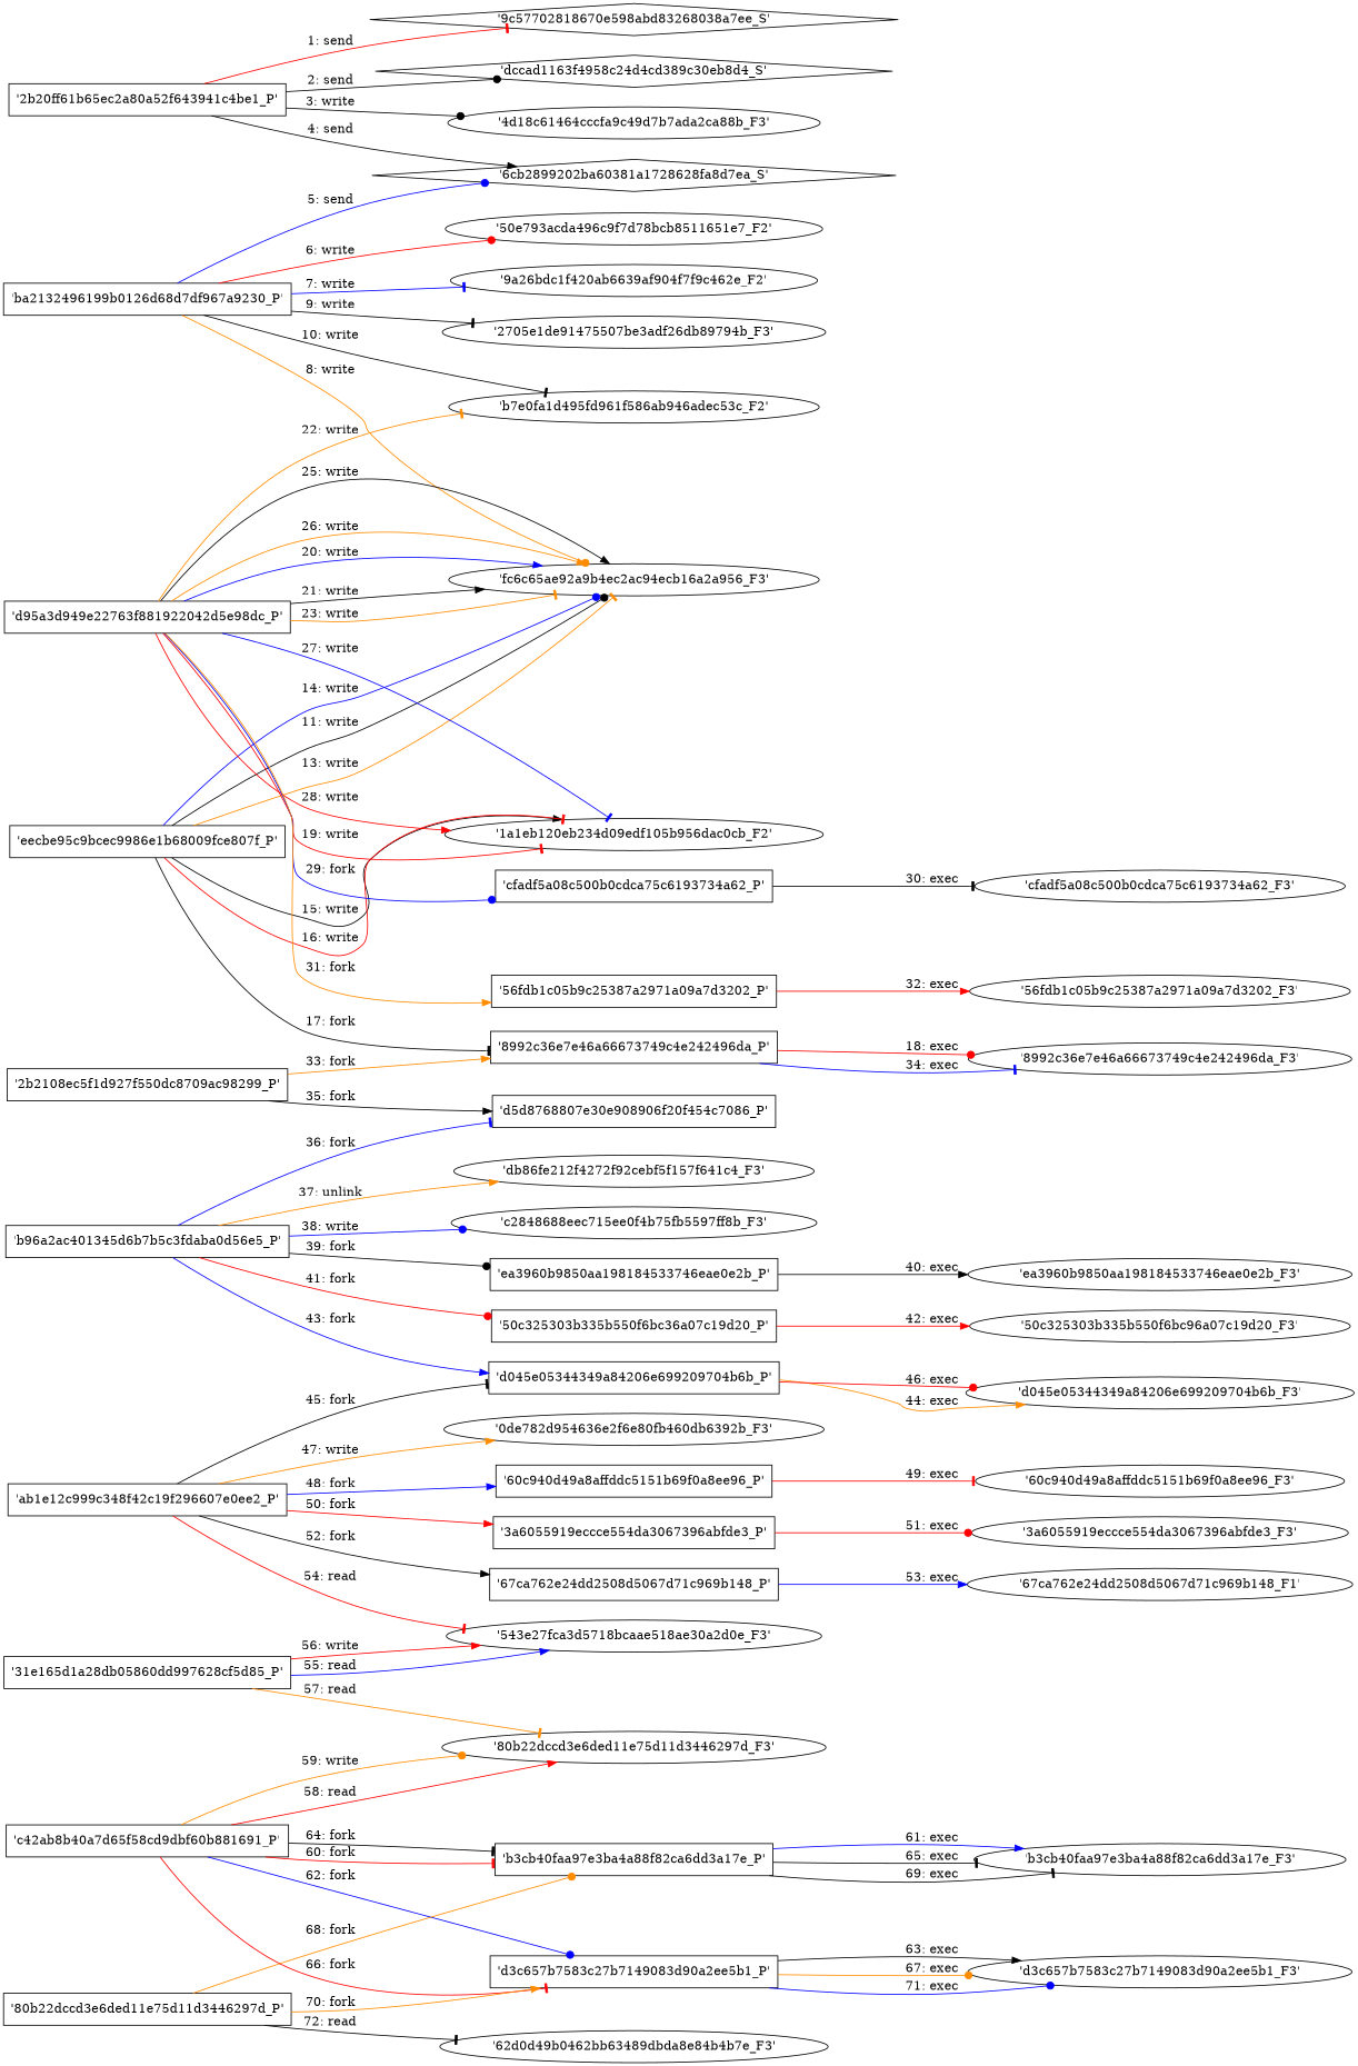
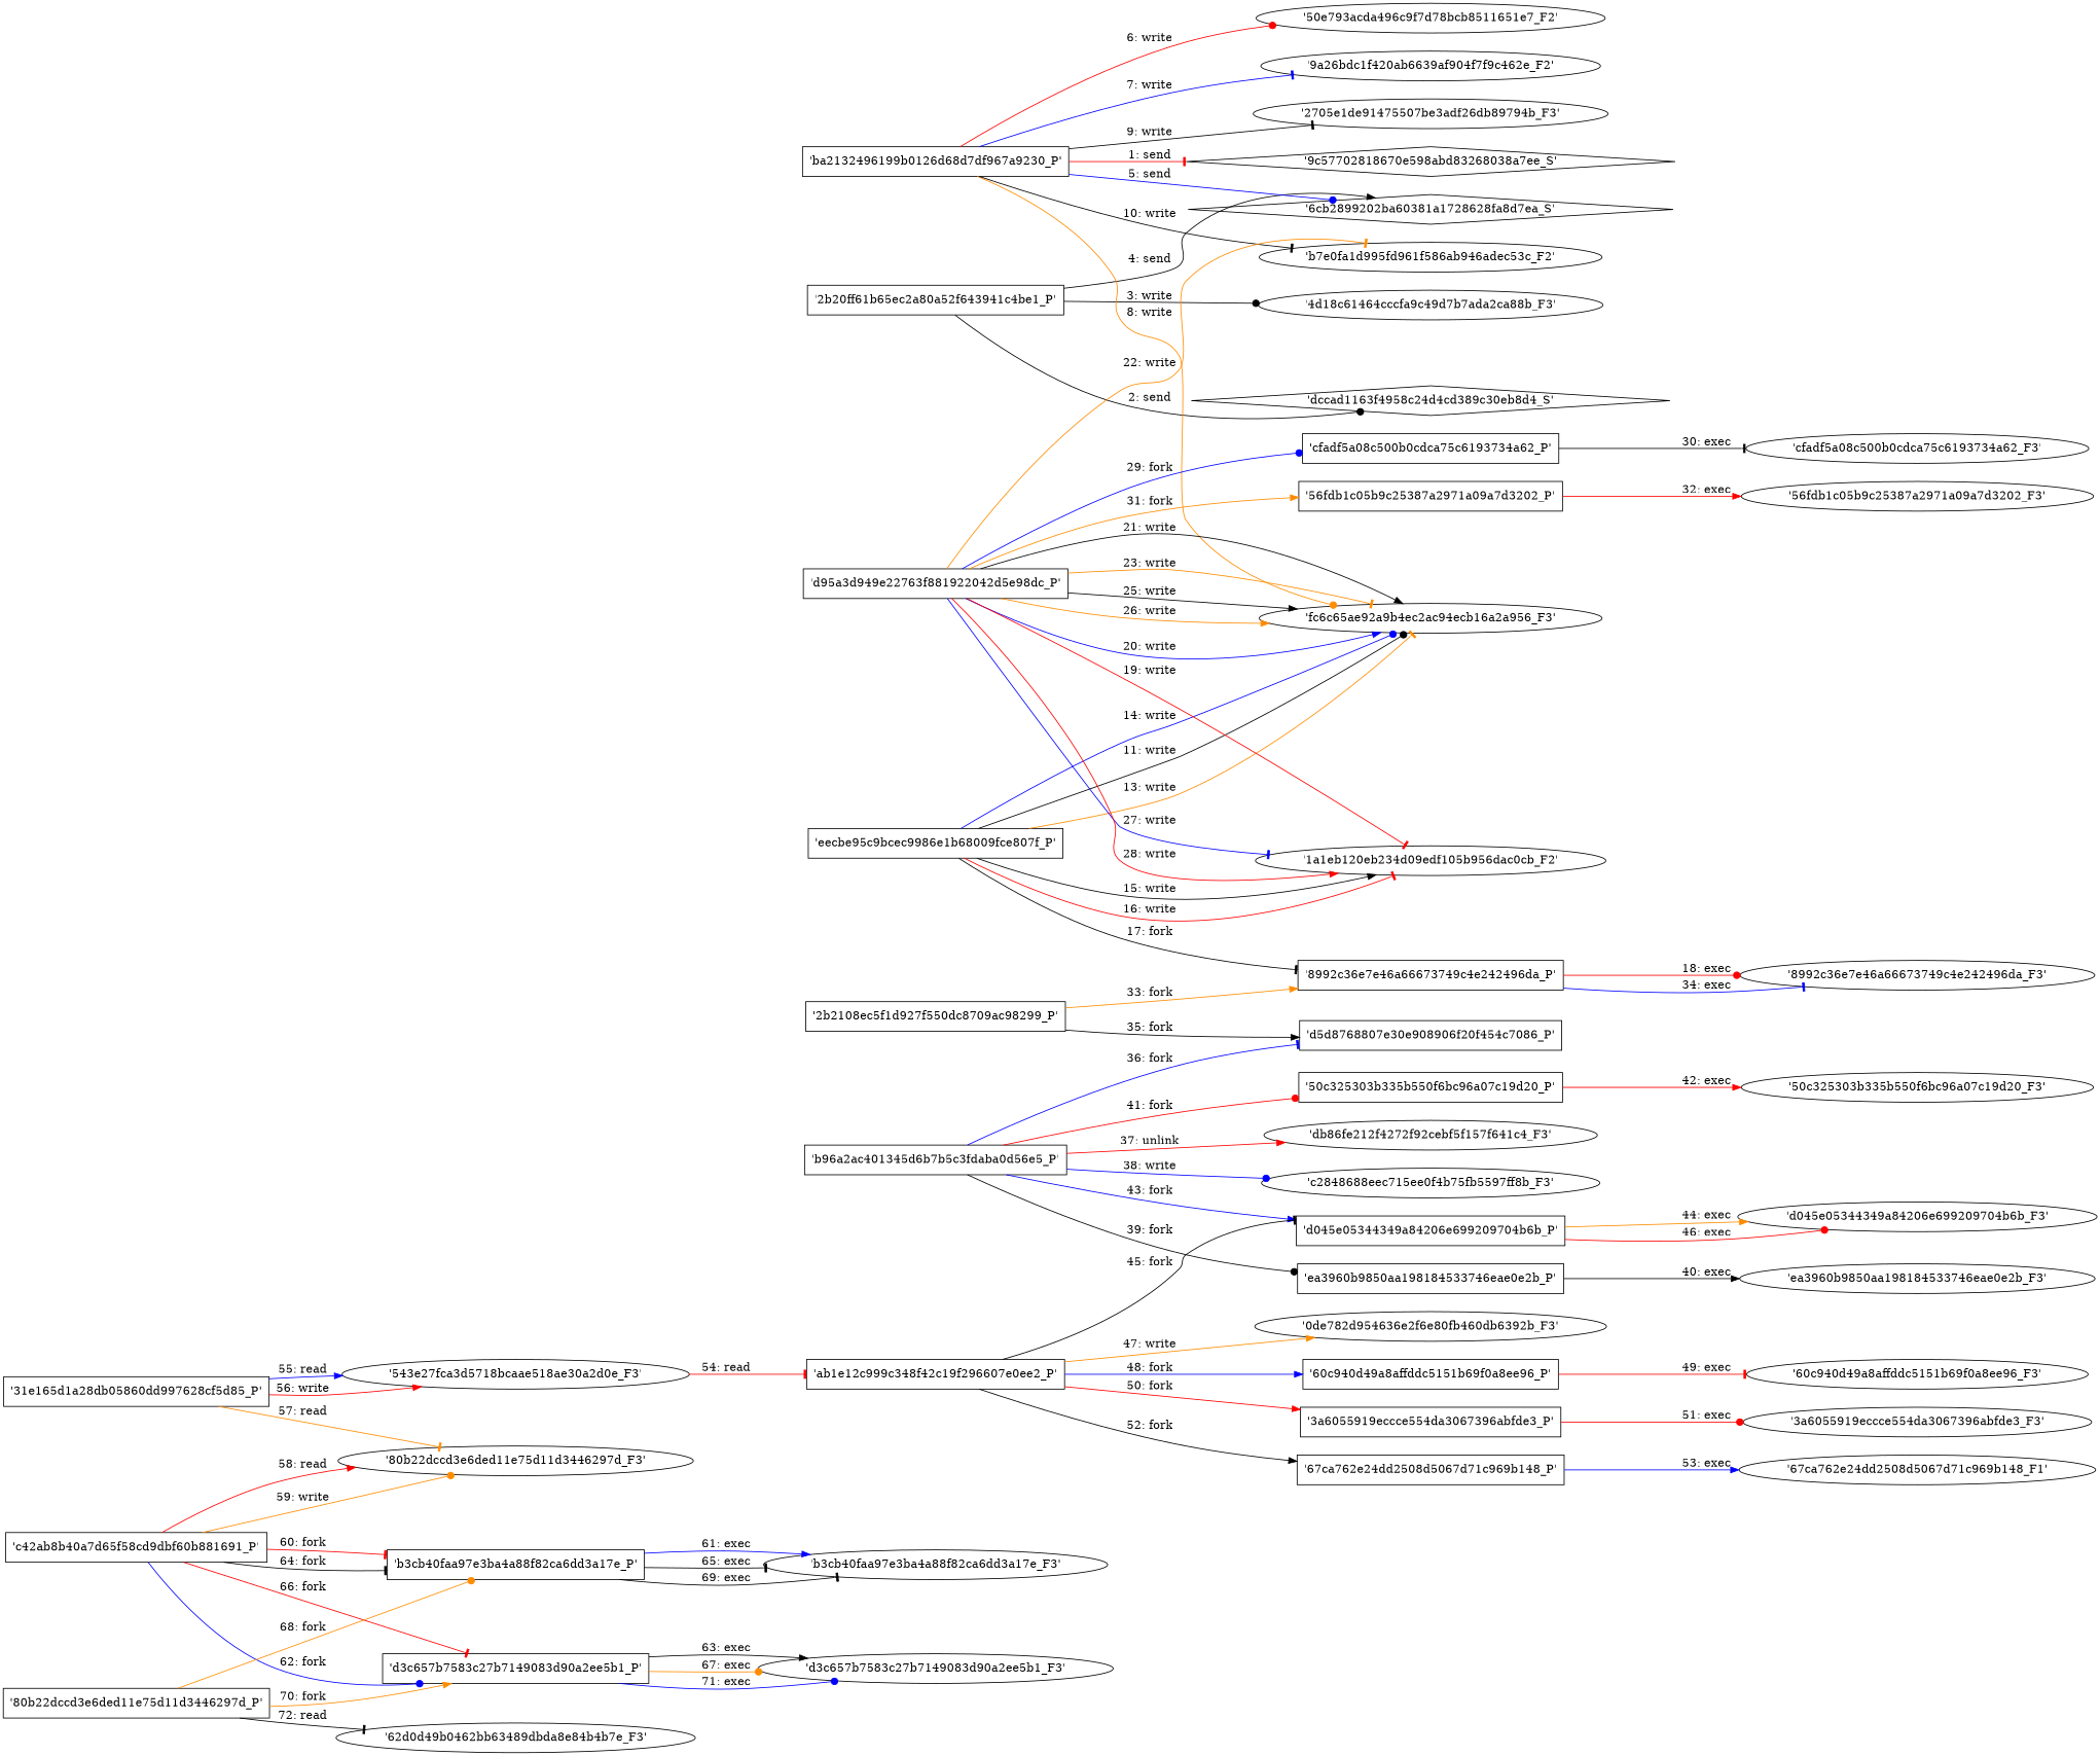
  digraph {
    engine=neato
    fixedsize=false
    fontsize=10
    nodesep=0.3
    rankdir=LR
    ranksep=0
    splines=true
    node [node_type=Process shape=ellipse]
    edge [arrowhead=normal color=black]
    "'9c57702818670e598abd83268038a7ee_S'" [node_type=Socket shape=diamond]
    "'2b20ff61b65ec2a80a52f643941c4be1_P'" [shape=box]
    "'dccad1163f4958c24d4cd389c30eb8d4_S'" [node_type=Socket shape=diamond]
    "'4d18c61464cccfa9c49d7b7ada2ca88b_F3'" [node_type=file]
    "'6cb2899202ba60381a1728628fa8d7ea_S'" [node_type=Socket shape=diamond]
    "'ba2132496199b0126d68d7df967a9230_P'" [shape=box]
    "'50e793acda496c9f7d78bcb8511651e7_F2'" [node_type=file]
    "'9a26bdc1f420ab6639af904f7f9c462e_F2'" [node_type=file]
    "'fc6c65ae92a9b4ec2ac94ecb16a2a956_F3'" [node_type=file]
    "'2705e1de91475507be3adf26db89794b_F3'" [node_type=file]
-   "'b7e0fa1d495fd961f586ab946adec53c_F2'" [node_type=file]
+   "'b7e0fa1d495fd961f586ab946adec53c_F2'" [node_type=file label="'b7e0fa1d995fd961f586ab946adec53c_F2'"]
    "'eecbe95c9bcec9986e1b68009fce807f_P'" [shape=box]
    "'1a1eb120eb234d09edf105b956dac0cb_F2'" [node_type=file]
    "'8992c36e7e46a66673749c4e242496da_P'" [shape=box]
    "'8992c36e7e46a66673749c4e242496da_F3'" [node_type=File]
    "'d95a3d949e22763f881922042d5e98dc_P'" [shape=box]
    "'cfadf5a08c500b0cdca75c6193734a62_P'" [shape=box]
    "'56fdb1c05b9c25387a2971a09a7d3202_P'" [shape=box]
    "'cfadf5a08c500b0cdca75c6193734a62_F3'" [node_type=File]
    "'56fdb1c05b9c25387a2971a09a7d3202_F3'" [node_type=File]
    n21 [label="'2b2108ec5f1d927f550dc8709ac98299_P'" shape=box]
    "'d5d8768807e30e908906f20f454c7086_P'" [shape=box]
    "'b96a2ac401345d6b7b5c3fdaba0d56e5_P'" [shape=box]
    "'db86fe212f4272f92cebf5f157f641c4_F3'" [node_type=file]
    "'c2848688eec715ee0f4b75fb5597ff8b_F3'" [node_type=file]
    "'ea3960b9850aa198184533746eae0e2b_P'" [shape=box]
-   "'50c325303b335b550f6bc96a07c19d20_P'" [shape=box label="'50c325303b335b550f6bc36a07c19d20_P'"]
+   "'50c325303b335b550f6bc96a07c19d20_P'" [shape=box]
    "'d045e05344349a84206e699209704b6b_P'" [shape=box]
    "'ea3960b9850aa198184533746eae0e2b_F3'" [node_type=File]
    "'50c325303b335b550f6bc96a07c19d20_F3'" [node_type=File]
    "'d045e05344349a84206e699209704b6b_F3'" [node_type=File]
    "'ab1e12c999c348f42c19f296607e0ee2_P'" [shape=box]
    "'0de782d954636e2f6e80fb460db6392b_F3'" [node_type=file]
    "'60c940d49a8affddc5151b69f0a8ee96_P'" [shape=box]
    "'3a6055919eccce554da3067396abfde3_P'" [shape=box]
    "'67ca762e24dd2508d5067d71c969b148_P'" [shape=box]
    "'543e27fca3d5718bcaae518ae30a2d0e_F3'" [node_type=file]
    "'60c940d49a8affddc5151b69f0a8ee96_F3'" [node_type=File]
    "'3a6055919eccce554da3067396abfde3_F3'" [node_type=File]
    "'67ca762e24dd2508d5067d71c969b148_F1'" [node_type=File]
    "'31e165d1a28db05860dd997628cf5d85_P'" [shape=box]
    "'80b22dccd3e6ded11e75d11d3446297d_F3'" [node_type=file]
    "'c42ab8b40a7d65f58cd9dbf60b881691_P'" [shape=box]
    "'b3cb40faa97e3ba4a88f82ca6dd3a17e_P'" [shape=box]
    "'d3c657b7583c27b7149083d90a2ee5b1_P'" [shape=box]
    "'b3cb40faa97e3ba4a88f82ca6dd3a17e_F3'" [node_type=File]
    "'d3c657b7583c27b7149083d90a2ee5b1_F3'" [node_type=File]
    "'80b22dccd3e6ded11e75d11d3446297d_P'" [shape=box]
    "'62d0d49b0462bb63489dbda8e84b4b7e_F3'" [node_type=file]
-   "'2b20ff61b65ec2a80a52f643941c4be1_P'" -> "'9c57702818670e598abd83268038a7ee_S'" [arrowhead=tee color=red label="1: send"]
+   "'ba2132496199b0126d68d7df967a9230_P'" -> "'9c57702818670e598abd83268038a7ee_S'" [arrowhead=tee color=red label="1: send"]
    "'2b20ff61b65ec2a80a52f643941c4be1_P'" -> "'dccad1163f4958c24d4cd389c30eb8d4_S'" [arrowhead=dot label="2: send"]
    "'2b20ff61b65ec2a80a52f643941c4be1_P'" -> "'4d18c61464cccfa9c49d7b7ada2ca88b_F3'" [arrowhead=dot label="3: write"]
    "'2b20ff61b65ec2a80a52f643941c4be1_P'" -> "'6cb2899202ba60381a1728628fa8d7ea_S'" [label="4: send"]
    "'ba2132496199b0126d68d7df967a9230_P'" -> "'6cb2899202ba60381a1728628fa8d7ea_S'" [arrowhead=dot color=blue label="5: send"]
    "'ba2132496199b0126d68d7df967a9230_P'" -> "'50e793acda496c9f7d78bcb8511651e7_F2'" [arrowhead=dot color=red label="6: write"]
    "'ba2132496199b0126d68d7df967a9230_P'" -> "'9a26bdc1f420ab6639af904f7f9c462e_F2'" [arrowhead=tee color=blue label="7: write"]
    "'ba2132496199b0126d68d7df967a9230_P'" -> "'fc6c65ae92a9b4ec2ac94ecb16a2a956_F3'" [arrowhead=dot color=darkorange label="8: write"]
    "'ba2132496199b0126d68d7df967a9230_P'" -> "'2705e1de91475507be3adf26db89794b_F3'" [arrowhead=tee label="9: write"]
    "'ba2132496199b0126d68d7df967a9230_P'" -> "'b7e0fa1d495fd961f586ab946adec53c_F2'" [arrowhead=tee label="10: write"]
    "'eecbe95c9bcec9986e1b68009fce807f_P'" -> "'fc6c65ae92a9b4ec2ac94ecb16a2a956_F3'" [arrowhead=dot label="11: write"]
    "'eecbe95c9bcec9986e1b68009fce807f_P'" -> "'fc6c65ae92a9b4ec2ac94ecb16a2a956_F3'" [arrowhead=tee color=darkorange label="13: write"]
    "'eecbe95c9bcec9986e1b68009fce807f_P'" -> "'fc6c65ae92a9b4ec2ac94ecb16a2a956_F3'" [arrowhead=dot color=blue label="14: write"]
    "'eecbe95c9bcec9986e1b68009fce807f_P'" -> "'1a1eb120eb234d09edf105b956dac0cb_F2'" [label="15: write"]
    "'eecbe95c9bcec9986e1b68009fce807f_P'" -> "'1a1eb120eb234d09edf105b956dac0cb_F2'" [arrowhead=tee color=red label="16: write"]
    "'eecbe95c9bcec9986e1b68009fce807f_P'" -> "'8992c36e7e46a66673749c4e242496da_P'" [arrowhead=tee label="17: fork"]
    "'8992c36e7e46a66673749c4e242496da_P'" -> "'8992c36e7e46a66673749c4e242496da_F3'" [arrowhead=dot color=red label="18: exec"]
    "'8992c36e7e46a66673749c4e242496da_P'" -> "'8992c36e7e46a66673749c4e242496da_F3'" [arrowhead=tee color=blue label="34: exec"]
    "'d95a3d949e22763f881922042d5e98dc_P'" -> "'fc6c65ae92a9b4ec2ac94ecb16a2a956_F3'" [color=blue label="20: write"]
    "'d95a3d949e22763f881922042d5e98dc_P'" -> "'fc6c65ae92a9b4ec2ac94ecb16a2a956_F3'" [label="21: write"]
    "'d95a3d949e22763f881922042d5e98dc_P'" -> "'fc6c65ae92a9b4ec2ac94ecb16a2a956_F3'" [arrowhead=tee color=darkorange label="23: write"]
    "'d95a3d949e22763f881922042d5e98dc_P'" -> "'fc6c65ae92a9b4ec2ac94ecb16a2a956_F3'" [label="25: write"]
    "'d95a3d949e22763f881922042d5e98dc_P'" -> "'fc6c65ae92a9b4ec2ac94ecb16a2a956_F3'" [color=darkorange label="26: write"]
    "'d95a3d949e22763f881922042d5e98dc_P'" -> "'b7e0fa1d495fd961f586ab946adec53c_F2'" [arrowhead=tee color=darkorange label="22: write"]
    "'d95a3d949e22763f881922042d5e98dc_P'" -> "'1a1eb120eb234d09edf105b956dac0cb_F2'" [arrowhead=tee color=red label="19: write"]
    "'d95a3d949e22763f881922042d5e98dc_P'" -> "'1a1eb120eb234d09edf105b956dac0cb_F2'" [arrowhead=tee color=blue label="27: write"]
    "'d95a3d949e22763f881922042d5e98dc_P'" -> "'1a1eb120eb234d09edf105b956dac0cb_F2'" [color=red label="28: write"]
    "'d95a3d949e22763f881922042d5e98dc_P'" -> "'cfadf5a08c500b0cdca75c6193734a62_P'" [arrowhead=dot color=blue label="29: fork"]
    "'d95a3d949e22763f881922042d5e98dc_P'" -> "'56fdb1c05b9c25387a2971a09a7d3202_P'" [color=darkorange label="31: fork"]
    "'cfadf5a08c500b0cdca75c6193734a62_P'" -> "'cfadf5a08c500b0cdca75c6193734a62_F3'" [arrowhead=tee label="30: exec"]
    "'56fdb1c05b9c25387a2971a09a7d3202_P'" -> "'56fdb1c05b9c25387a2971a09a7d3202_F3'" [color=red label="32: exec"]
    n21 -> "'8992c36e7e46a66673749c4e242496da_P'" [color=darkorange label="33: fork"]
    n21 -> "'d5d8768807e30e908906f20f454c7086_P'" [label="35: fork"]
    "'b96a2ac401345d6b7b5c3fdaba0d56e5_P'" -> "'d5d8768807e30e908906f20f454c7086_P'" [arrowhead=tee color=blue label="36: fork"]
-   "'b96a2ac401345d6b7b5c3fdaba0d56e5_P'" -> "'db86fe212f4272f92cebf5f157f641c4_F3'" [color=darkorange label="37: unlink"]
+   "'b96a2ac401345d6b7b5c3fdaba0d56e5_P'" -> "'db86fe212f4272f92cebf5f157f641c4_F3'" [color=red label="37: unlink"]
    "'b96a2ac401345d6b7b5c3fdaba0d56e5_P'" -> "'c2848688eec715ee0f4b75fb5597ff8b_F3'" [arrowhead=dot color=blue label="38: write"]
    "'b96a2ac401345d6b7b5c3fdaba0d56e5_P'" -> "'ea3960b9850aa198184533746eae0e2b_P'" [arrowhead=dot label="39: fork"]
    "'b96a2ac401345d6b7b5c3fdaba0d56e5_P'" -> "'50c325303b335b550f6bc96a07c19d20_P'" [arrowhead=dot color=red label="41: fork"]
    "'b96a2ac401345d6b7b5c3fdaba0d56e5_P'" -> "'d045e05344349a84206e699209704b6b_P'" [color=blue label="43: fork"]
    "'ea3960b9850aa198184533746eae0e2b_P'" -> "'ea3960b9850aa198184533746eae0e2b_F3'" [label="40: exec"]
    "'50c325303b335b550f6bc96a07c19d20_P'" -> "'50c325303b335b550f6bc96a07c19d20_F3'" [color=red label="42: exec"]
    "'d045e05344349a84206e699209704b6b_P'" -> "'d045e05344349a84206e699209704b6b_F3'" [color=darkorange label="44: exec"]
    "'d045e05344349a84206e699209704b6b_P'" -> "'d045e05344349a84206e699209704b6b_F3'" [arrowhead=dot color=red label="46: exec"]
    "'ab1e12c999c348f42c19f296607e0ee2_P'" -> "'d045e05344349a84206e699209704b6b_P'" [arrowhead=tee label="45: fork"]
    "'ab1e12c999c348f42c19f296607e0ee2_P'" -> "'0de782d954636e2f6e80fb460db6392b_F3'" [color=darkorange label="47: write"]
    "'ab1e12c999c348f42c19f296607e0ee2_P'" -> "'60c940d49a8affddc5151b69f0a8ee96_P'" [color=blue label="48: fork"]
    "'ab1e12c999c348f42c19f296607e0ee2_P'" -> "'3a6055919eccce554da3067396abfde3_P'" [color=red label="50: fork"]
    "'ab1e12c999c348f42c19f296607e0ee2_P'" -> "'67ca762e24dd2508d5067d71c969b148_P'" [label="52: fork"]
-   "'ab1e12c999c348f42c19f296607e0ee2_P'" -> "'543e27fca3d5718bcaae518ae30a2d0e_F3'" [arrowhead=tee color=red label="54: read"]
+   "'543e27fca3d5718bcaae518ae30a2d0e_F3'" -> "'ab1e12c999c348f42c19f296607e0ee2_P'" [arrowhead=tee color=red label="54: read"]
    "'60c940d49a8affddc5151b69f0a8ee96_P'" -> "'60c940d49a8affddc5151b69f0a8ee96_F3'" [arrowhead=tee color=red label="49: exec"]
    "'3a6055919eccce554da3067396abfde3_P'" -> "'3a6055919eccce554da3067396abfde3_F3'" [arrowhead=dot color=red label="51: exec"]
    "'67ca762e24dd2508d5067d71c969b148_P'" -> "'67ca762e24dd2508d5067d71c969b148_F1'" [color=blue label="53: exec"]
    "'31e165d1a28db05860dd997628cf5d85_P'" -> "'543e27fca3d5718bcaae518ae30a2d0e_F3'" [color=blue label="55: read"]
    "'31e165d1a28db05860dd997628cf5d85_P'" -> "'543e27fca3d5718bcaae518ae30a2d0e_F3'" [color=red label="56: write"]
    "'31e165d1a28db05860dd997628cf5d85_P'" -> "'80b22dccd3e6ded11e75d11d3446297d_F3'" [arrowhead=tee color=darkorange label="57: read"]
    "'c42ab8b40a7d65f58cd9dbf60b881691_P'" -> "'80b22dccd3e6ded11e75d11d3446297d_F3'" [color=red label="58: read"]
    "'c42ab8b40a7d65f58cd9dbf60b881691_P'" -> "'80b22dccd3e6ded11e75d11d3446297d_F3'" [arrowhead=dot color=darkorange label="59: write"]
    "'c42ab8b40a7d65f58cd9dbf60b881691_P'" -> "'b3cb40faa97e3ba4a88f82ca6dd3a17e_P'" [arrowhead=tee color=red label="60: fork"]
    "'c42ab8b40a7d65f58cd9dbf60b881691_P'" -> "'b3cb40faa97e3ba4a88f82ca6dd3a17e_P'" [arrowhead=tee label="64: fork"]
    "'c42ab8b40a7d65f58cd9dbf60b881691_P'" -> "'d3c657b7583c27b7149083d90a2ee5b1_P'" [arrowhead=dot color=blue label="62: fork"]
    "'c42ab8b40a7d65f58cd9dbf60b881691_P'" -> "'d3c657b7583c27b7149083d90a2ee5b1_P'" [arrowhead=tee color=red label="66: fork"]
    "'b3cb40faa97e3ba4a88f82ca6dd3a17e_P'" -> "'b3cb40faa97e3ba4a88f82ca6dd3a17e_F3'" [color=blue label="61: exec"]
    "'b3cb40faa97e3ba4a88f82ca6dd3a17e_P'" -> "'b3cb40faa97e3ba4a88f82ca6dd3a17e_F3'" [arrowhead=tee label="65: exec"]
    "'b3cb40faa97e3ba4a88f82ca6dd3a17e_P'" -> "'b3cb40faa97e3ba4a88f82ca6dd3a17e_F3'" [arrowhead=tee label="69: exec"]
    "'d3c657b7583c27b7149083d90a2ee5b1_P'" -> "'d3c657b7583c27b7149083d90a2ee5b1_F3'" [label="63: exec"]
    "'d3c657b7583c27b7149083d90a2ee5b1_P'" -> "'d3c657b7583c27b7149083d90a2ee5b1_F3'" [arrowhead=dot color=darkorange label="67: exec"]
    "'d3c657b7583c27b7149083d90a2ee5b1_P'" -> "'d3c657b7583c27b7149083d90a2ee5b1_F3'" [arrowhead=dot color=blue label="71: exec"]
    "'80b22dccd3e6ded11e75d11d3446297d_P'" -> "'b3cb40faa97e3ba4a88f82ca6dd3a17e_P'" [arrowhead=dot color=darkorange label="68: fork"]
    "'80b22dccd3e6ded11e75d11d3446297d_P'" -> "'d3c657b7583c27b7149083d90a2ee5b1_P'" [color=darkorange label="70: fork"]
    "'80b22dccd3e6ded11e75d11d3446297d_P'" -> "'62d0d49b0462bb63489dbda8e84b4b7e_F3'" [arrowhead=tee label="72: read"]
  }
